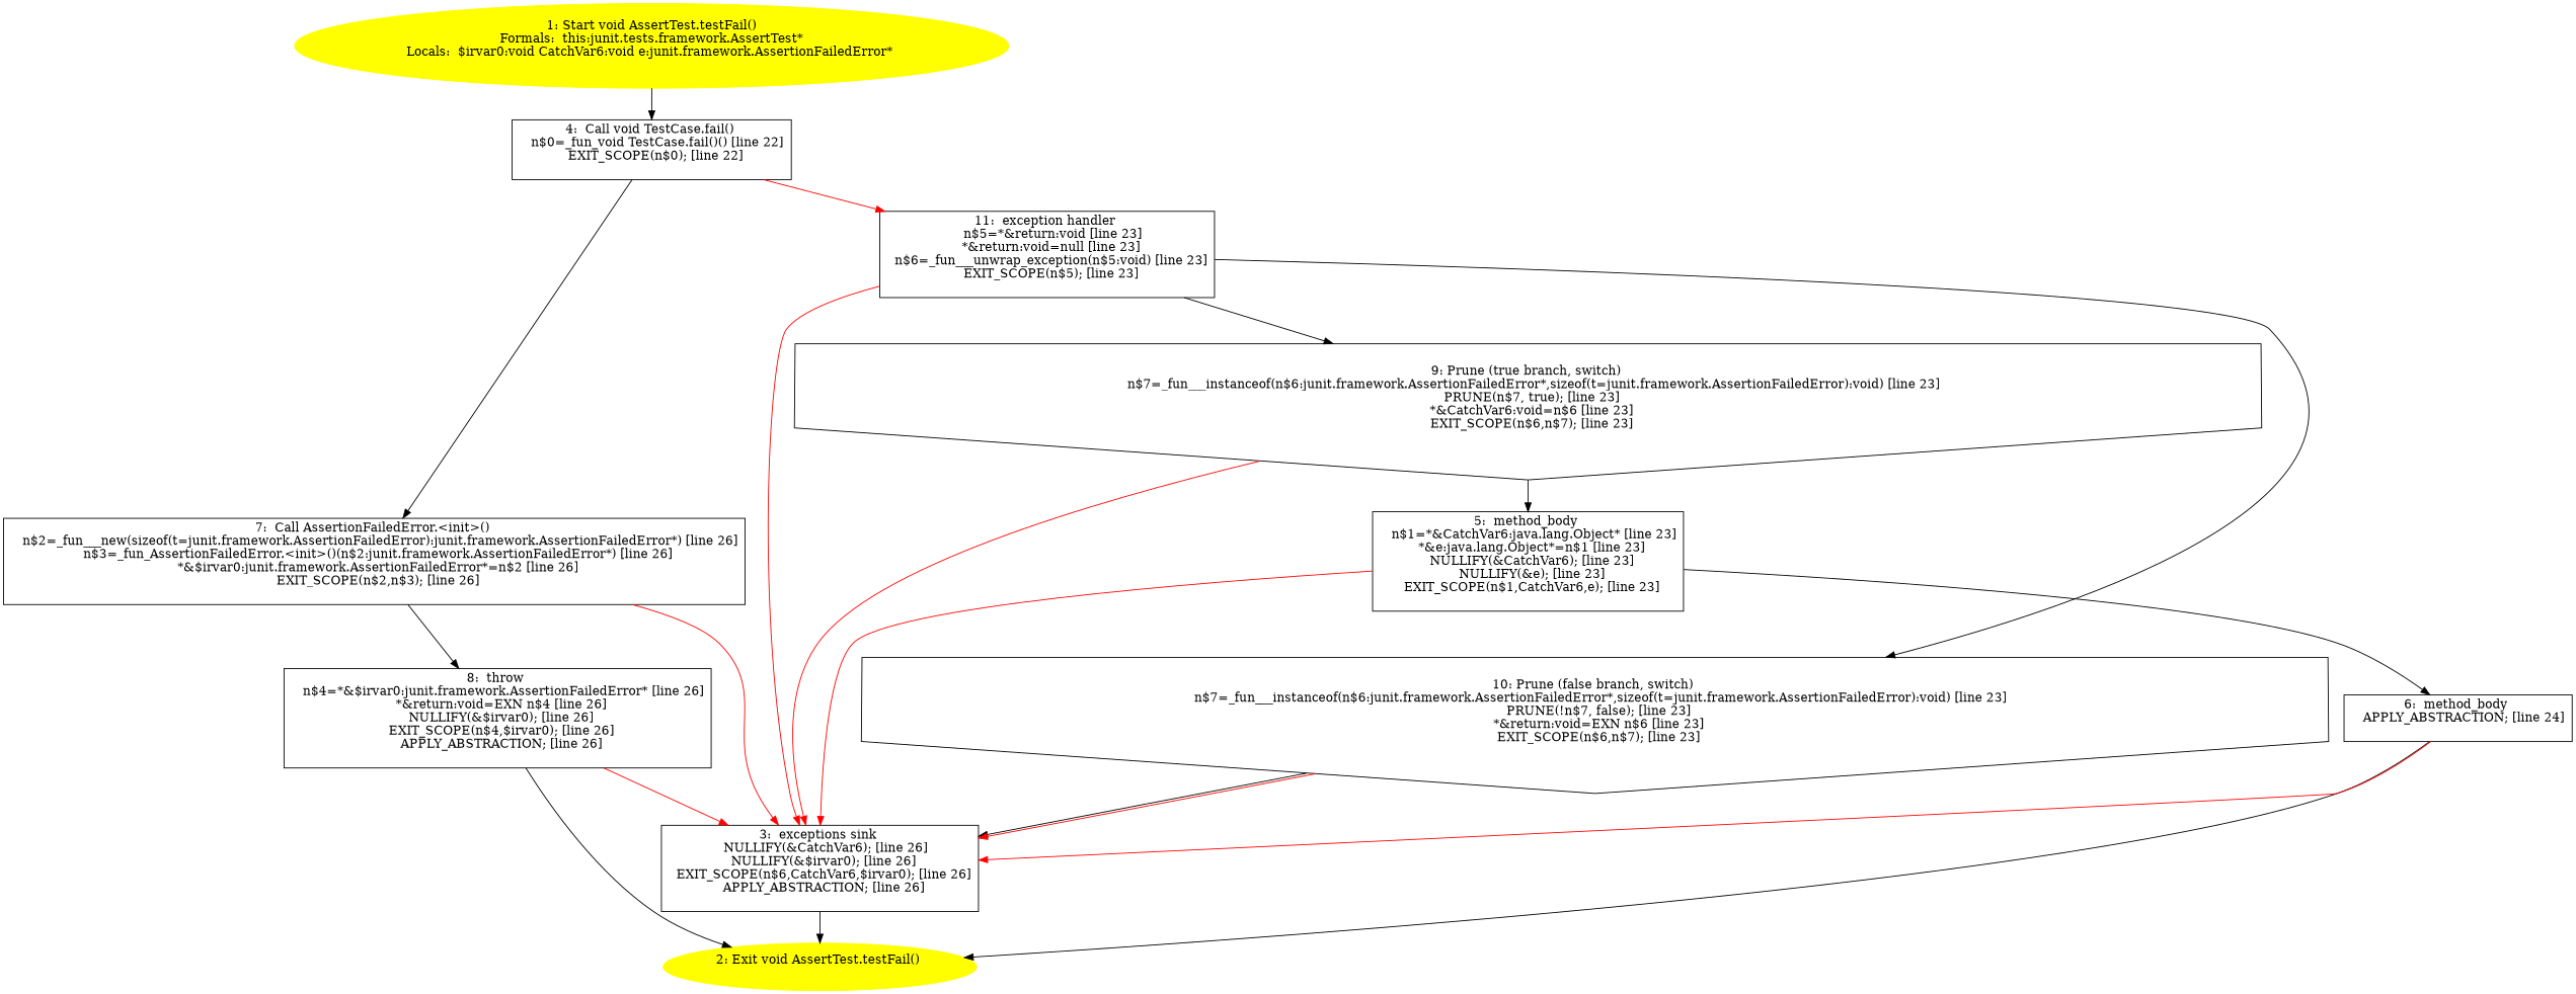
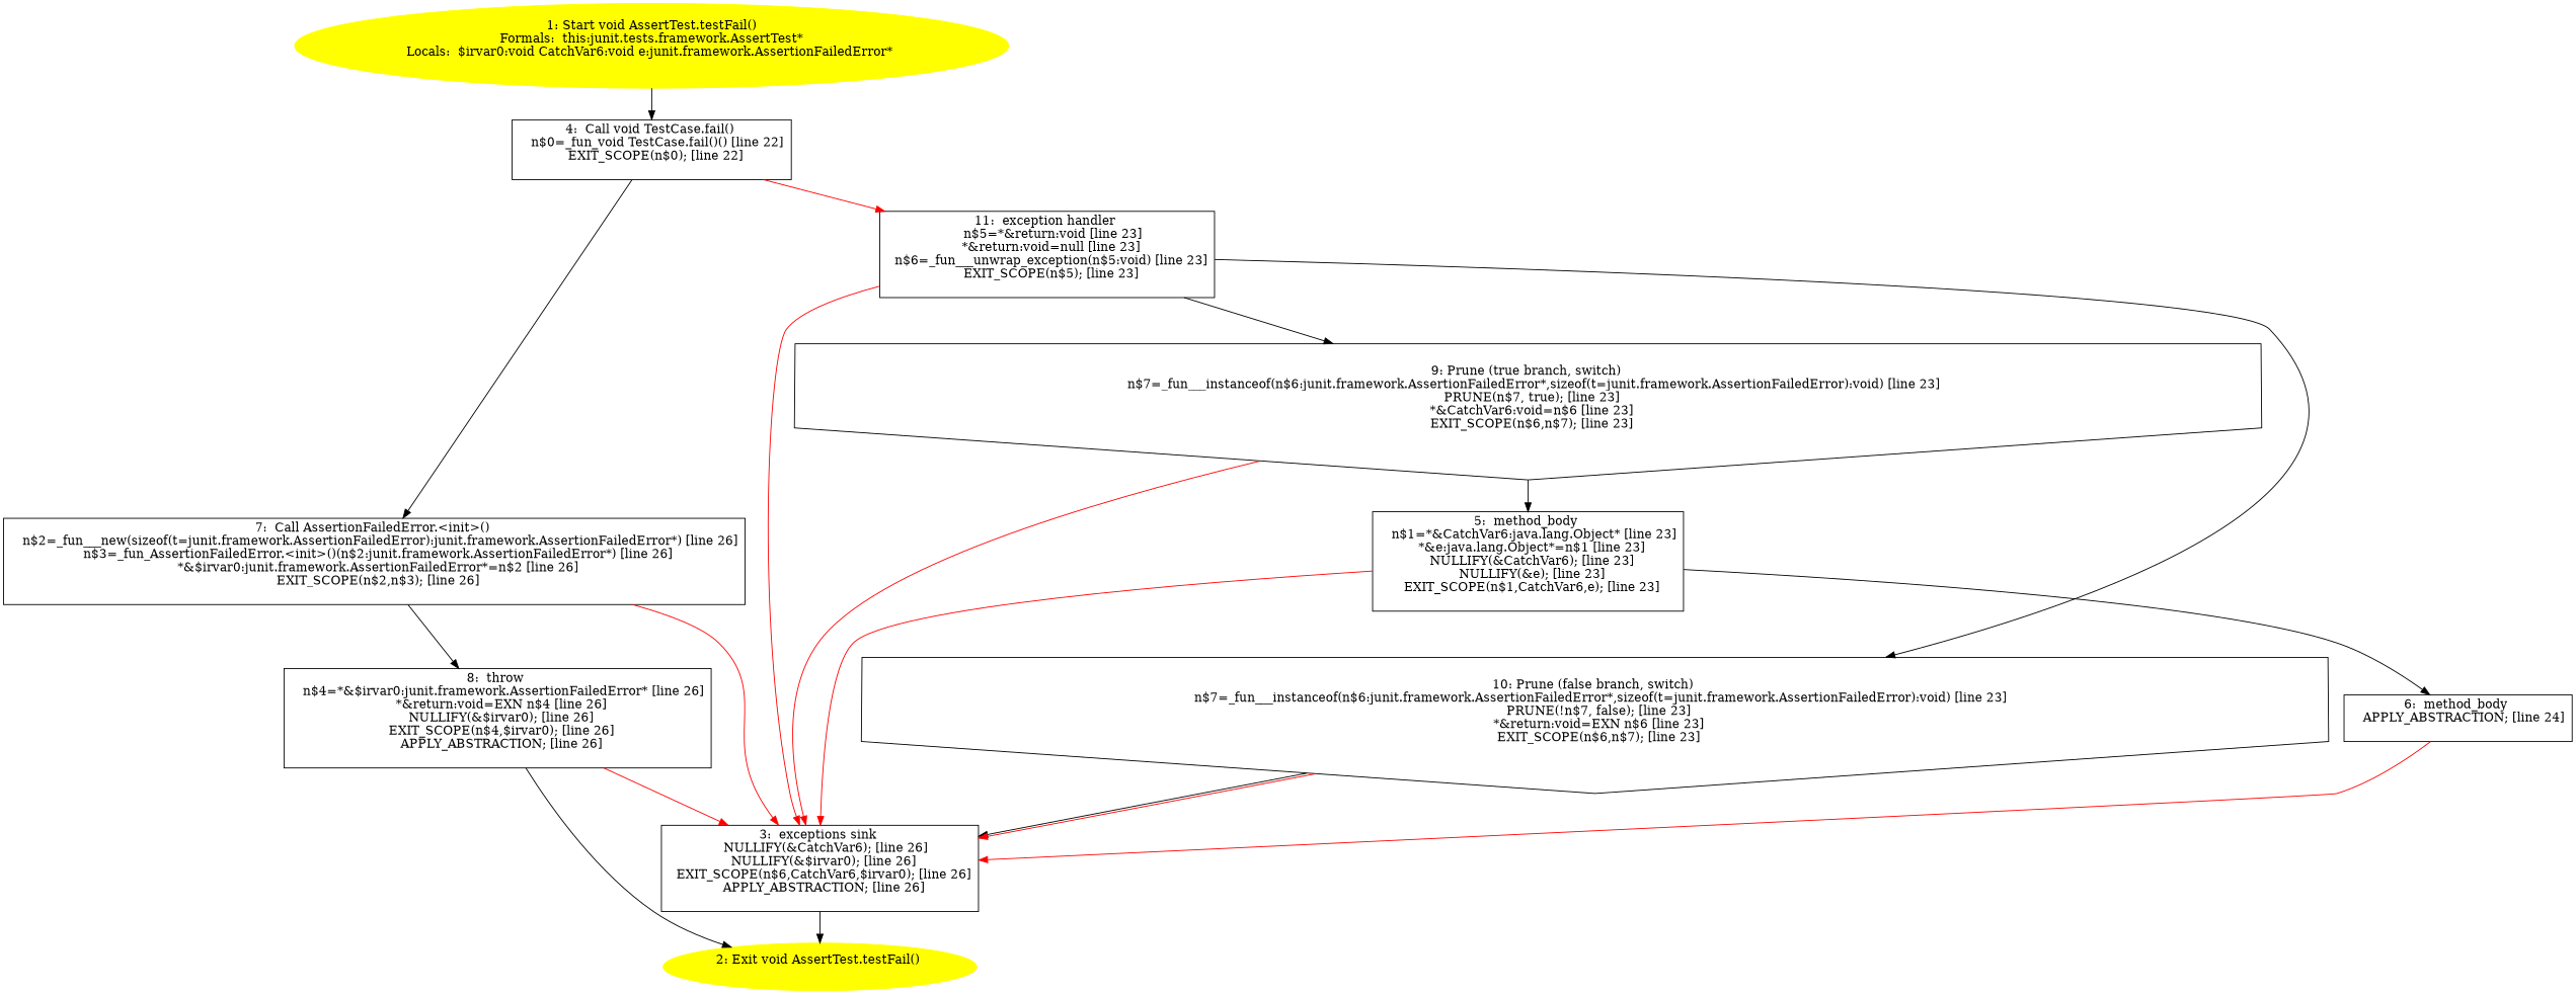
  digraph {
    node [shape=box]
    n1 [color=yellow label="1: Start void AssertTest.testFail()\nFormals:  this:junit.tests.framework.AssertTest*\nLocals:  $irvar0:void CatchVar6:void e:junit.framework.AssertionFailedError* \n  " style=filled shape=""]
    n2 [label="4:  Call void TestCase.fail() \n   n$0=_fun_void TestCase.fail()() [line 22]\n  EXIT_SCOPE(n$0); [line 22]\n "]
    n3 [label="7:  Call AssertionFailedError.<init>() \n   n$2=_fun___new(sizeof(t=junit.framework.AssertionFailedError):junit.framework.AssertionFailedError*) [line 26]\n  n$3=_fun_AssertionFailedError.<init>()(n$2:junit.framework.AssertionFailedError*) [line 26]\n  *&$irvar0:junit.framework.AssertionFailedError*=n$2 [line 26]\n  EXIT_SCOPE(n$2,n$3); [line 26]\n "]
    n4 [label="11:  exception handler \n   n$5=*&return:void [line 23]\n  *&return:void=null [line 23]\n  n$6=_fun___unwrap_exception(n$5:void) [line 23]\n  EXIT_SCOPE(n$5); [line 23]\n "]
    n5 [color=yellow label="2: Exit void AssertTest.testFail() \n  " style=filled shape=""]
    n6 [label="3:  exceptions sink \n   NULLIFY(&CatchVar6); [line 26]\n  NULLIFY(&$irvar0); [line 26]\n  EXIT_SCOPE(n$6,CatchVar6,$irvar0); [line 26]\n  APPLY_ABSTRACTION; [line 26]\n "]
    n7 [label="8:  throw \n   n$4=*&$irvar0:junit.framework.AssertionFailedError* [line 26]\n  *&return:void=EXN n$4 [line 26]\n  NULLIFY(&$irvar0); [line 26]\n  EXIT_SCOPE(n$4,$irvar0); [line 26]\n  APPLY_ABSTRACTION; [line 26]\n "]
    n8 [label="9: Prune (true branch, switch) \n   n$7=_fun___instanceof(n$6:junit.framework.AssertionFailedError*,sizeof(t=junit.framework.AssertionFailedError):void) [line 23]\n  PRUNE(n$7, true); [line 23]\n  *&CatchVar6:void=n$6 [line 23]\n  EXIT_SCOPE(n$6,n$7); [line 23]\n " shape=invhouse]
    n9 [label="10: Prune (false branch, switch) \n   n$7=_fun___instanceof(n$6:junit.framework.AssertionFailedError*,sizeof(t=junit.framework.AssertionFailedError):void) [line 23]\n  PRUNE(!n$7, false); [line 23]\n  *&return:void=EXN n$6 [line 23]\n  EXIT_SCOPE(n$6,n$7); [line 23]\n " shape=invhouse]
    n10 [label="5:  method_body \n   n$1=*&CatchVar6:java.lang.Object* [line 23]\n  *&e:java.lang.Object*=n$1 [line 23]\n  NULLIFY(&CatchVar6); [line 23]\n  NULLIFY(&e); [line 23]\n  EXIT_SCOPE(n$1,CatchVar6,e); [line 23]\n "]
    n11 [label="6:  method_body \n   APPLY_ABSTRACTION; [line 24]\n "]
    n1 -> n2
    n2 -> n3
    n2 -> n4 [color=red]
    n3 -> n6 [color=red]
    n3 -> n7
    n4 -> n6 [color=red]
    n4 -> n8
    n4 -> n9
    n6 -> n5
    n7 -> n5
    n7 -> n6 [color=red]
    n8 -> n6 [color=red]
    n8 -> n10
    n9 -> n6
    n9 -> n6 [color=red]
    n10 -> n6 [color=red]
    n10 -> n11
-   n11 -> n5
    n11 -> n6 [color=red]
  }
